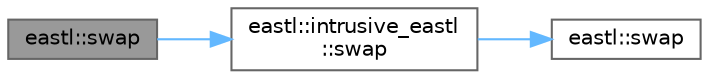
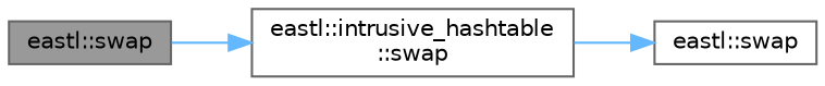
  digraph {
    rankdir=LR
    node [color=grey40 fillcolor=white fontname=Helvetica fontsize=10 shape=box style=filled]
    edge [color=steelblue1 fontname=Helvetica fontsize=10 labelfontname=Helvetica labelfontsize=10 style=solid]
    n1 [color=gray40 fillcolor=grey60 fontcolor=black height=0.2 label="eastl::swap" width=0.4]
-   n2 [height=0.2 label="eastl::intrusive_eastl\l::swap" width=0.4]
+   n2 [height=0.2 label="eastl::intrusive_hashtable\l::swap" width=0.4]
    n3 [height=0.2 label="eastl::swap" width=0.4]
    n1 -> n2
    n2 -> n3
  }
